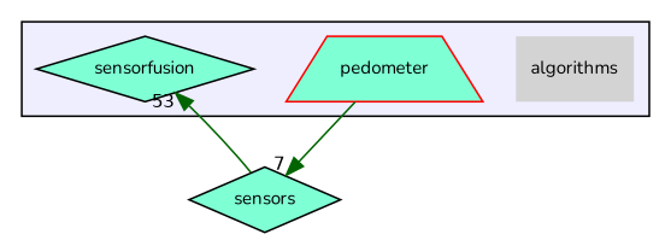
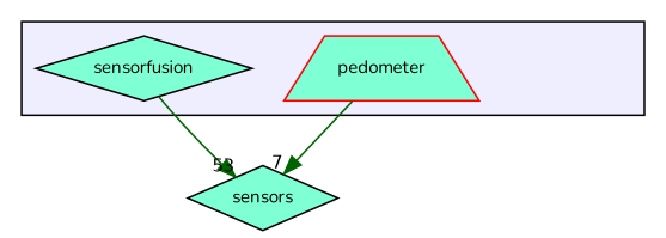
  digraph {
    compound=true
    fontname=Nunito
    node [fillcolor=aquamarine fontname=Nunito fontsize=10 shape=diamond style=filled]
    edge [color=darkgreen fontname=Nunito labeldistance=1.5 labelfontname=Helvetica labelfontsize=10]
-   n1 [fillcolor=lightgrey label=algorithms shape=plaintext]
    n2 [color=red label=pedometer shape=trapezium]
    n3 [color=black label=sensorfusion]
    n4 [label=sensors]
    subgraph cluster_1 {
      bgcolor="#eeeeff"
      pencolor=black
-     n1
      n2
      n3
    }
    n2 -> n4 [headlabel=7]
-   n4 -> n3 [headlabel=53]
+   n3 -> n4 [headlabel=53]
  }
